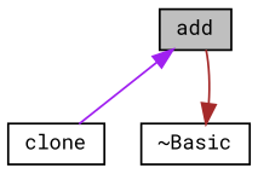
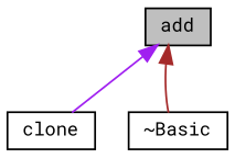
  digraph {
    fontname="Roboto Mono"
    rankdir=TB
    node [color=black fontname="Roboto Mono" fontsize=10 shape=record]
    edge [dir=back fontname="Roboto Mono" fontsize=10 labelfontname=Helvetica labelfontsize=10 style=solid]
    n1 [fillcolor=grey75 fontcolor=black height=0.2 label=add style=filled width=0.4]
    n2 [height=0.2 label=clone width=0.4]
    n3 [height=0.2 label="~Basic" width=0.4]
    n1 -> n2 [color=purple]
-   n3 -> n1 [color=brown]
+   n1 -> n3 [color=brown]
  }
